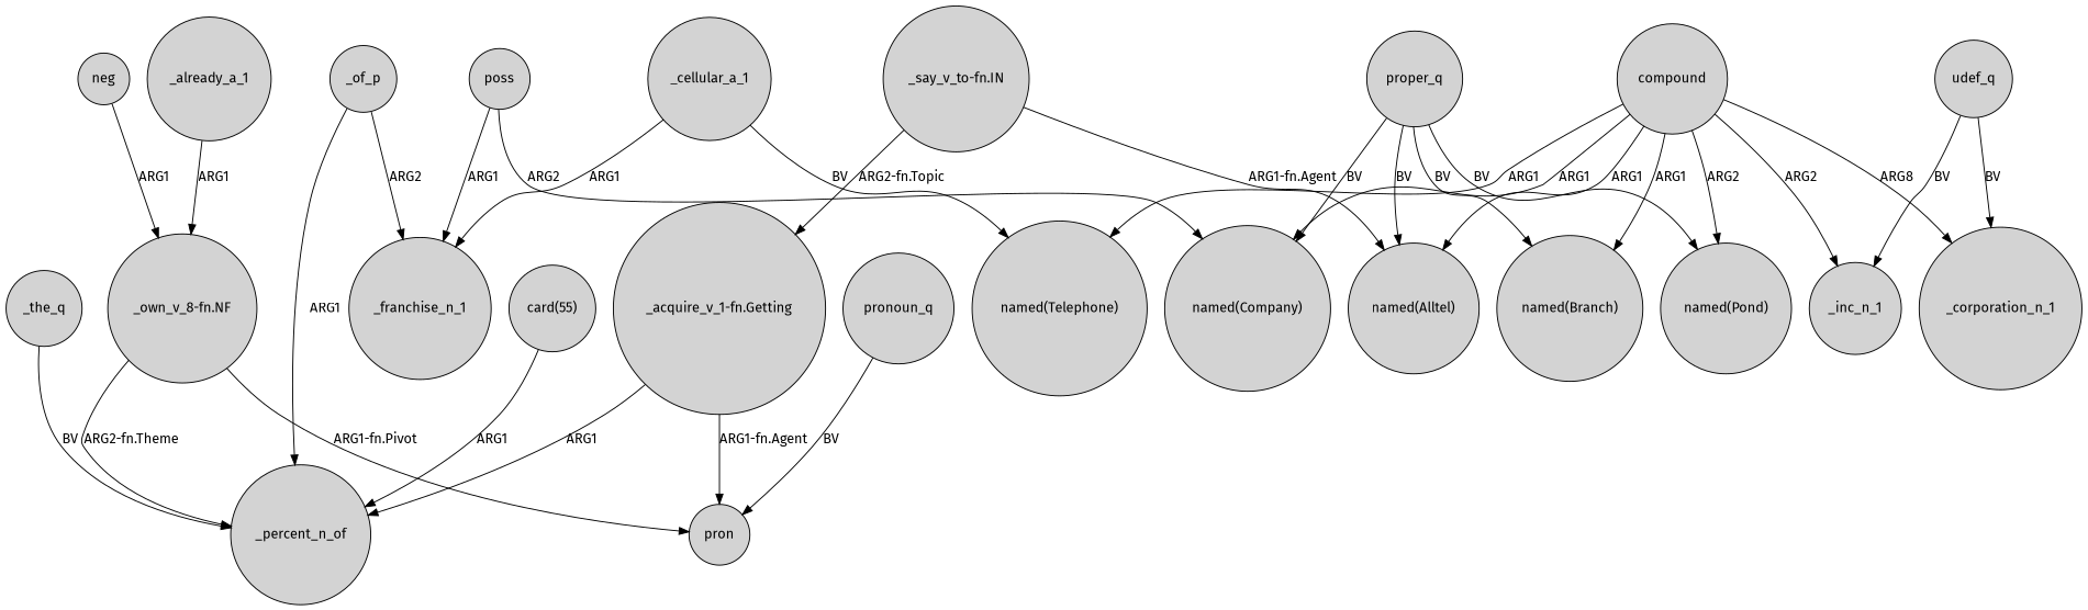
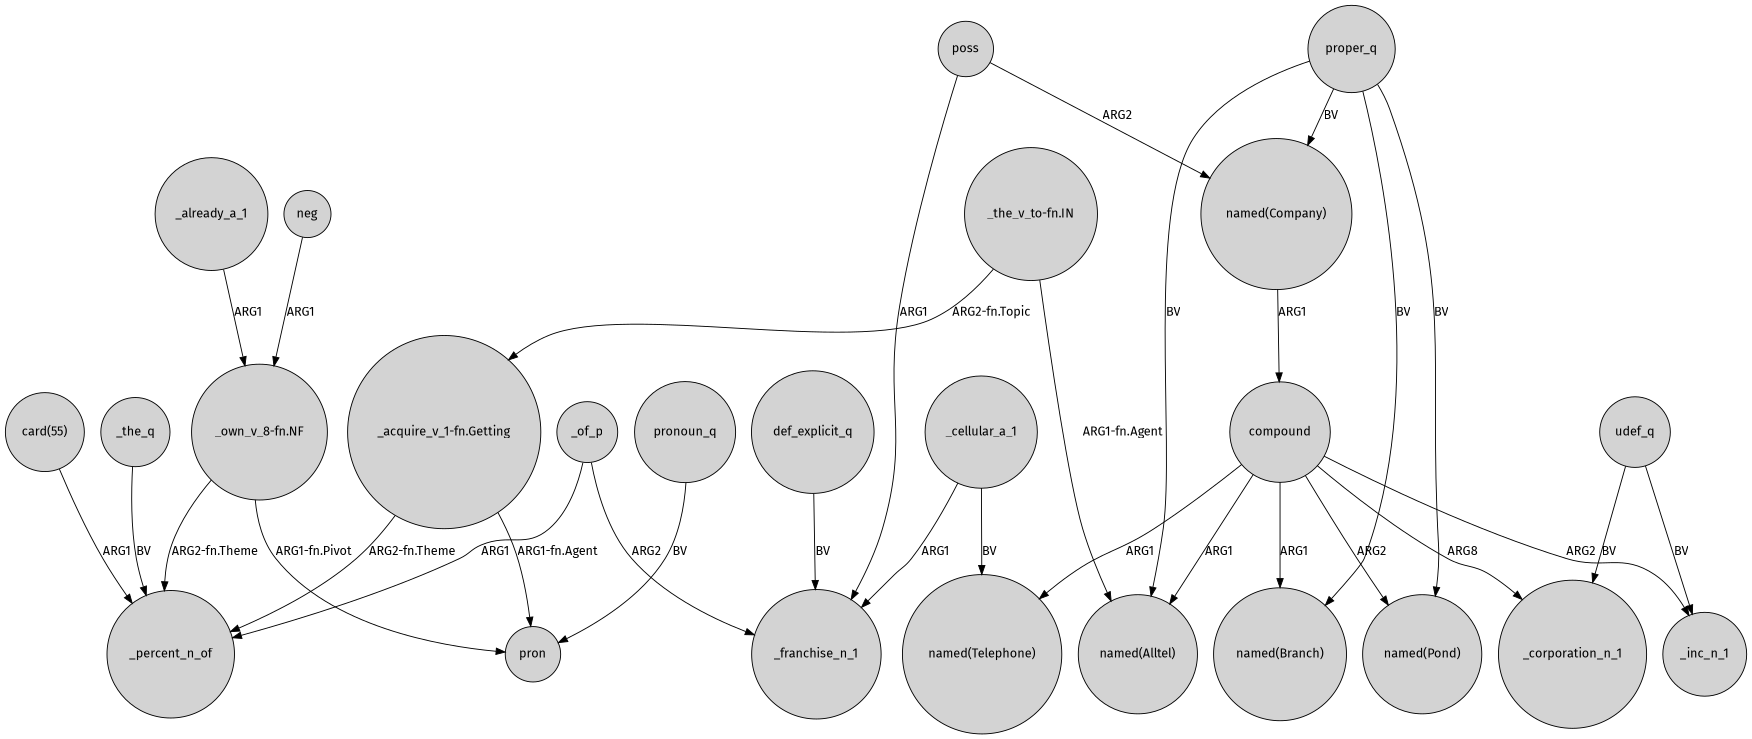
  digraph {
    fontname="Fira Sans"
    node [fontname="Fira Sans" shape=circle style=filled]
    edge [fontname="Fira Sans"]
-   "_say_v_to-fn.IN"
+   "_say_v_to-fn.IN" [label="_the_v_to-fn.IN"]
    "_acquire_v_1-fn.Getting"
    "named(Alltel)"
    _percent_n_of
    pron
    udef_q
    _inc_n_1
    _corporation_n_1
    proper_q
    "named(Branch)"
    "named(Company)"
    "named(Pond)"
    "card(55)"
+   def_explicit_q
    _franchise_n_1
    n16 [label="_own_v_8-fn.NF"]
    _already_a_1
    poss
    compound
    "named(Telephone)"
    _the_q
    _cellular_a_1
    _of_p
    pronoun_q
    neg
    "_say_v_to-fn.IN" -> "_acquire_v_1-fn.Getting" [label="ARG2-fn.Topic"]
    "_say_v_to-fn.IN" -> "named(Alltel)" [label="ARG1-fn.Agent"]
-   "_acquire_v_1-fn.Getting" -> _percent_n_of [label=ARG1]
+   "_acquire_v_1-fn.Getting" -> _percent_n_of [label="ARG2-fn.Theme"]
    "_acquire_v_1-fn.Getting" -> pron [label="ARG1-fn.Agent"]
    udef_q -> _inc_n_1 [label=BV]
    udef_q -> _corporation_n_1 [label=BV]
    proper_q -> "named(Alltel)" [label=BV]
    proper_q -> "named(Branch)" [label=BV]
    proper_q -> "named(Company)" [label=BV]
    proper_q -> "named(Pond)" [label=BV]
    "card(55)" -> _percent_n_of [label=ARG1]
+   def_explicit_q -> _franchise_n_1 [label=BV]
    n16 -> _percent_n_of [label="ARG2-fn.Theme"]
    n16 -> pron [label="ARG1-fn.Pivot"]
    _already_a_1 -> n16 [label=ARG1]
    poss -> "named(Company)" [label=ARG2]
    poss -> _franchise_n_1 [label=ARG1]
    compound -> "named(Alltel)" [label=ARG1]
    compound -> _inc_n_1 [label=ARG2]
    compound -> _corporation_n_1 [label=ARG8]
    compound -> "named(Branch)" [label=ARG1]
-   compound -> "named(Company)" [label=ARG1]
+   "named(Company)" -> compound [label=ARG1]
    compound -> "named(Pond)" [label=ARG2]
    compound -> "named(Telephone)" [label=ARG1]
    _the_q -> _percent_n_of [label=BV]
    _cellular_a_1 -> _franchise_n_1 [label=ARG1]
    _cellular_a_1 -> "named(Telephone)" [label=BV]
    _of_p -> _percent_n_of [label=ARG1]
    _of_p -> _franchise_n_1 [label=ARG2]
    pronoun_q -> pron [label=BV]
    neg -> n16 [label=ARG1]
  }
